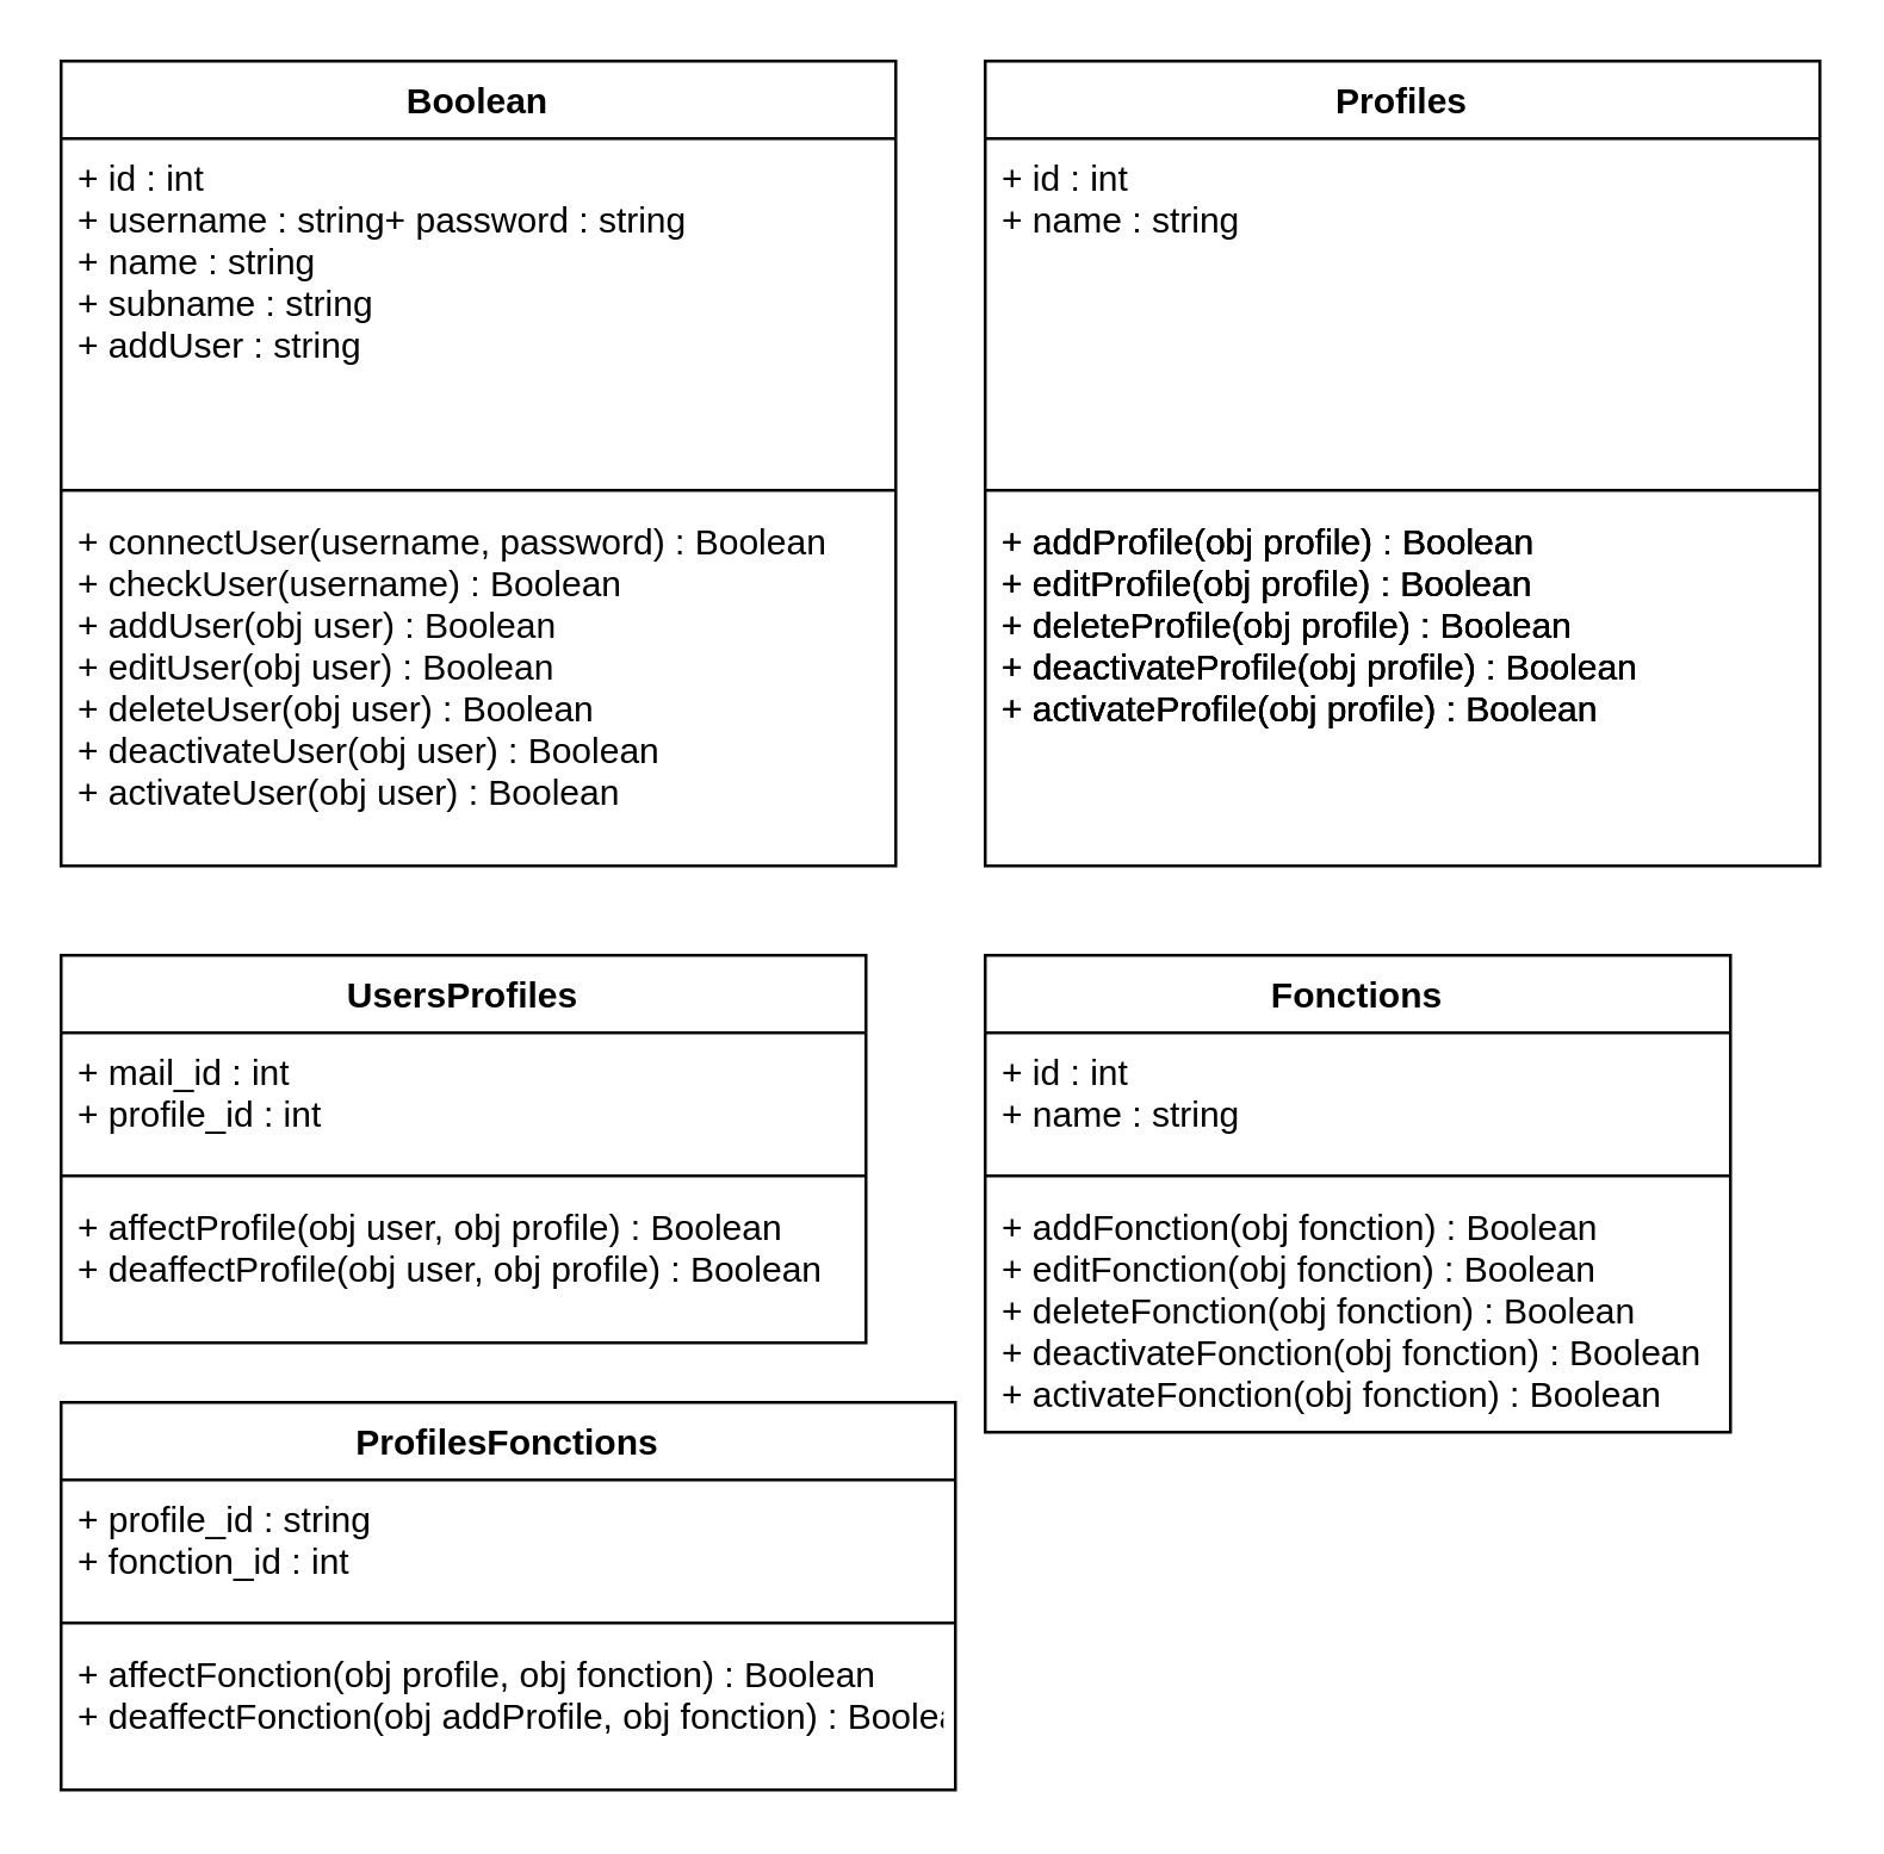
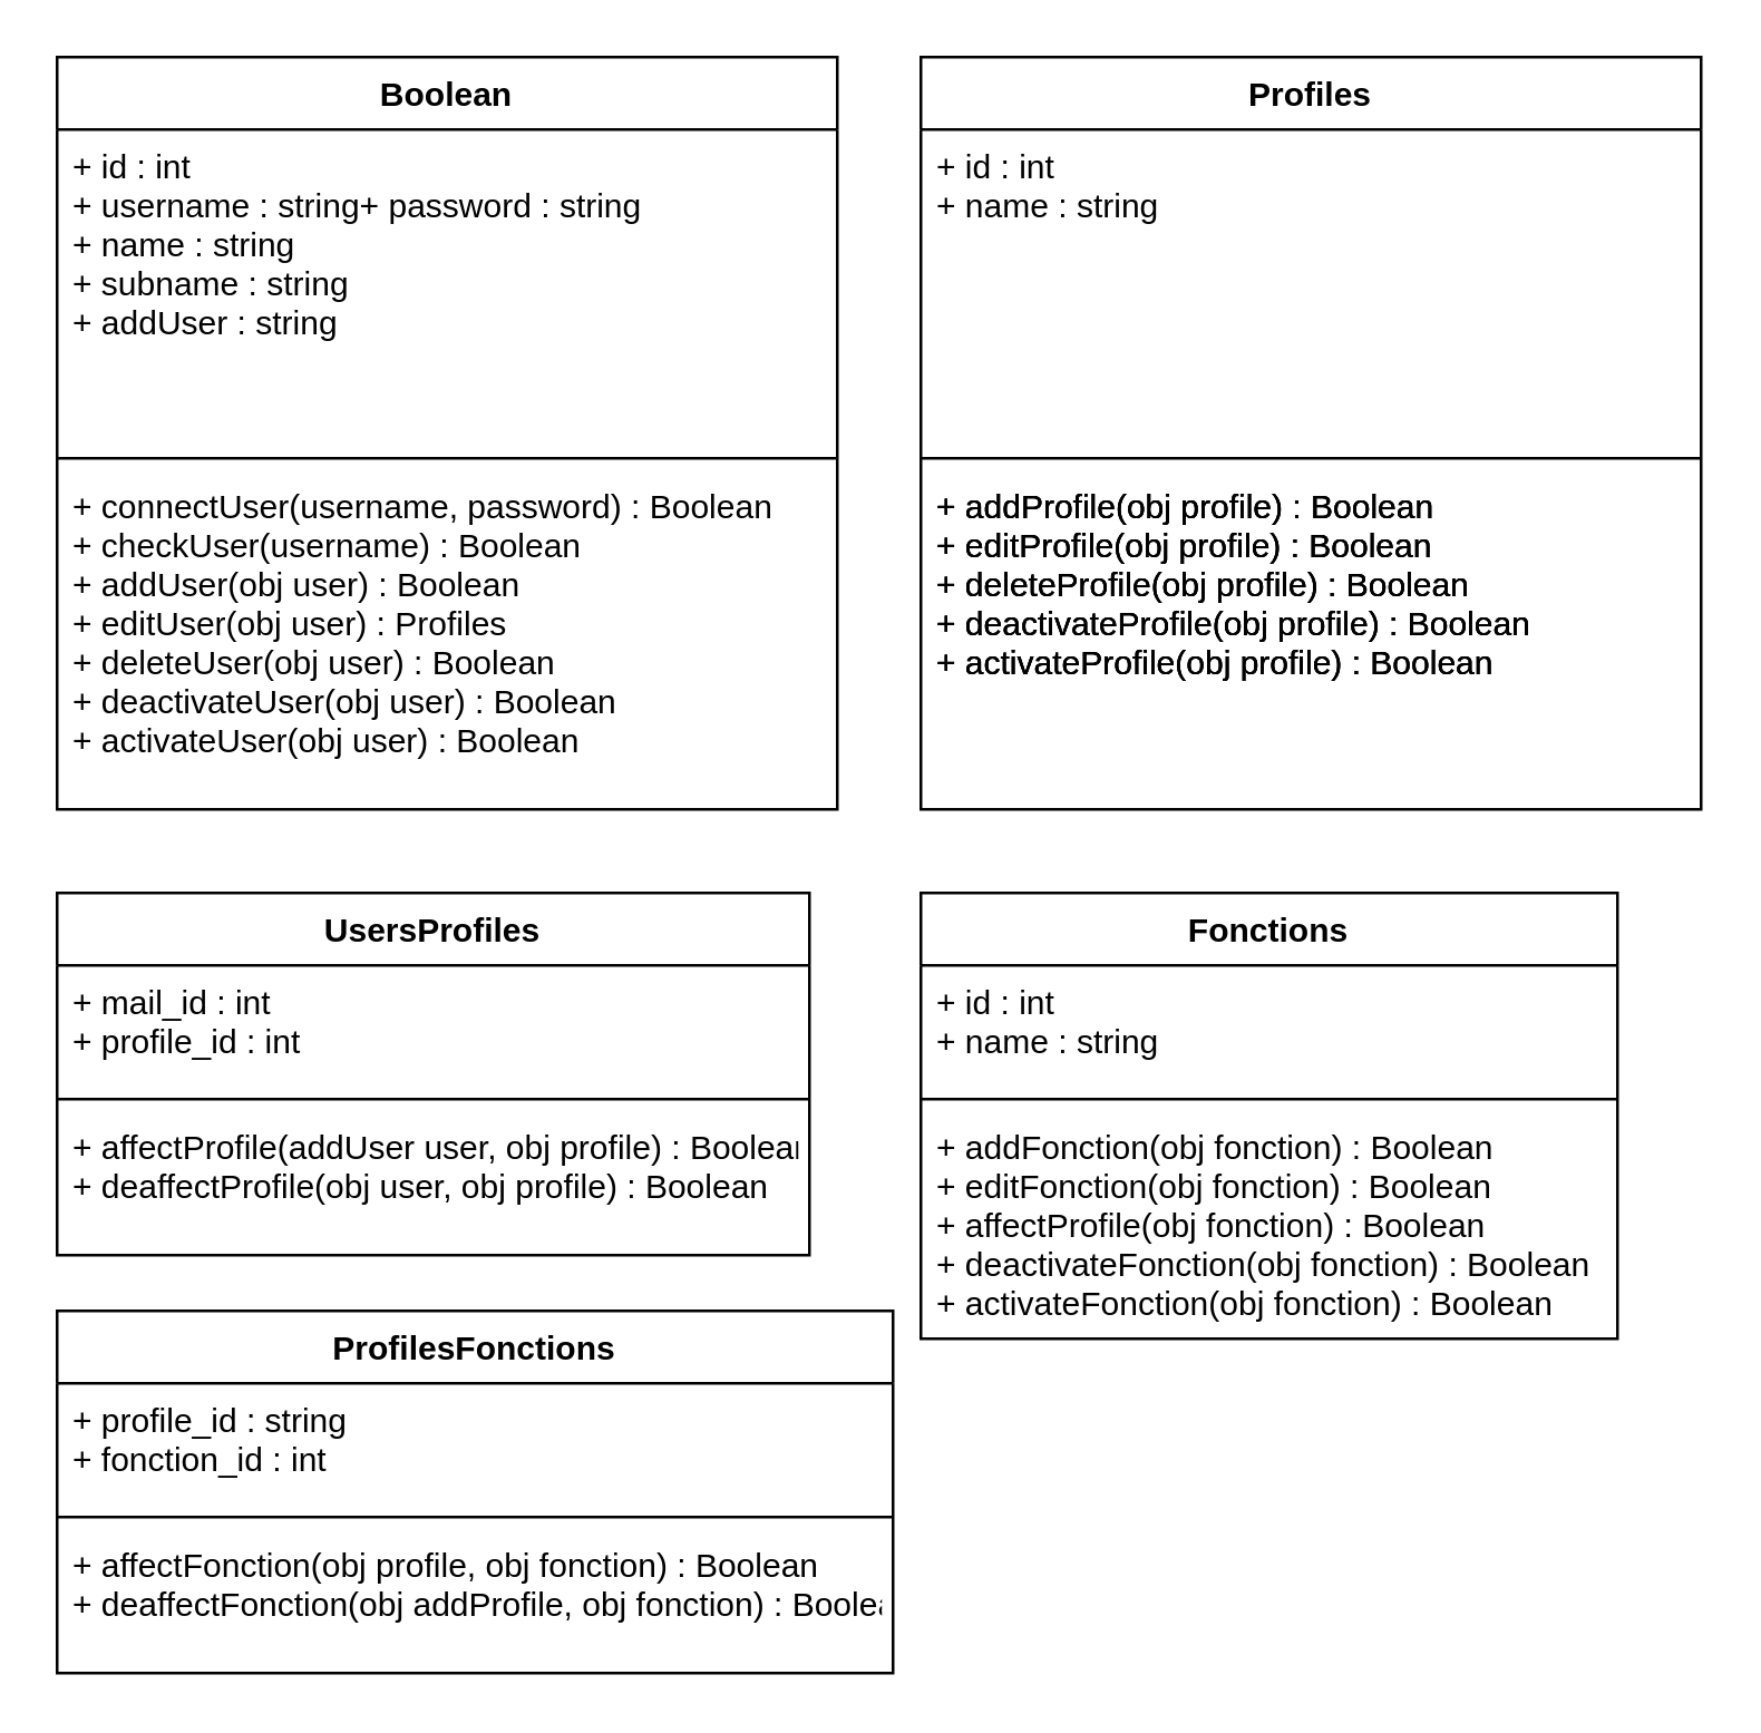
  <mxCell id="0" />
  <mxCell id="1" parent="0" />
  <mxCell id="2" value="Boolean" style="swimlane;fontStyle=1;align=center;verticalAlign=top;childLayout=stackLayout;horizontal=1;startSize=26;horizontalStack=0;resizeParent=1;resizeParentMax=0;resizeLast=0;collapsible=1;marginBottom=0;" vertex="1" parent="1"><mxGeometry x="20" y="20" width="280" height="270" as="geometry" /></mxCell>
  <mxCell id="3" value="+ id : int&#10;+ username : string+ password : string&#10;+ name : string&#10;+ subname : string&#10;+ addUser : string&#10;&#10;" style="text;strokeColor=none;fillColor=none;align=left;verticalAlign=top;spacingLeft=4;spacingRight=4;overflow=hidden;rotatable=0;points=[[0,0.5],[1,0.5]];portConstraint=eastwest;" vertex="1" parent="2"><mxGeometry y="26" width="280" height="114" as="geometry" /></mxCell>
  <mxCell id="4" value="" style="line;strokeWidth=1;fillColor=none;align=left;verticalAlign=middle;spacingTop=-1;spacingLeft=3;spacingRight=3;rotatable=0;labelPosition=right;points=[];portConstraint=eastwest;" vertex="1" parent="2"><mxGeometry y="140" width="280" height="8" as="geometry" /></mxCell>
- <mxCell id="5" value="+ connectUser(username, password) : Boolean&#10;+ checkUser(username) : Boolean&#10;+ addUser(obj user) : Boolean&#10;+ editUser(obj user) : Boolean&#10;+ deleteUser(obj user) : Boolean&#10;+ deactivateUser(obj user) : Boolean&#10;+ activateUser(obj user) : Boolean" style="text;strokeColor=none;fillColor=none;align=left;verticalAlign=top;spacingLeft=4;spacingRight=4;overflow=hidden;rotatable=0;points=[[0,0.5],[1,0.5]];portConstraint=eastwest;" vertex="1" parent="2"><mxGeometry y="148" width="280" height="122" as="geometry" /></mxCell>
+ <mxCell id="5" value="+ connectUser(username, password) : Boolean&#10;+ checkUser(username) : Boolean&#10;+ addUser(obj user) : Boolean&#10;+ editUser(obj user) : Profiles&#10;+ deleteUser(obj user) : Boolean&#10;+ deactivateUser(obj user) : Boolean&#10;+ activateUser(obj user) : Boolean" style="text;strokeColor=none;fillColor=none;align=left;verticalAlign=top;spacingLeft=4;spacingRight=4;overflow=hidden;rotatable=0;points=[[0,0.5],[1,0.5]];portConstraint=eastwest;" vertex="1" parent="2"><mxGeometry y="148" width="280" height="122" as="geometry" /></mxCell>
  <mxCell id="6" value="Profiles" style="swimlane;fontStyle=1;align=center;verticalAlign=top;childLayout=stackLayout;horizontal=1;startSize=26;horizontalStack=0;resizeParent=1;resizeParentMax=0;resizeLast=0;collapsible=1;marginBottom=0;" vertex="1" parent="1"><mxGeometry x="330" y="20" width="280" height="270" as="geometry" /></mxCell>
  <mxCell id="7" value="+ id : int&#10;+ name : string&#10;" style="text;strokeColor=none;fillColor=none;align=left;verticalAlign=top;spacingLeft=4;spacingRight=4;overflow=hidden;rotatable=0;points=[[0,0.5],[1,0.5]];portConstraint=eastwest;" vertex="1" parent="6"><mxGeometry y="26" width="280" height="114" as="geometry" /></mxCell>
  <mxCell id="8" value="" style="line;strokeWidth=1;fillColor=none;align=left;verticalAlign=middle;spacingTop=-1;spacingLeft=3;spacingRight=3;rotatable=0;labelPosition=right;points=[];portConstraint=eastwest;" vertex="1" parent="6"><mxGeometry y="140" width="280" height="8" as="geometry" /></mxCell>
  <mxCell id="9" value="+ addProfile(obj profile) : Boolean&#10;+ editProfile(obj profile) : Boolean&#10;+ deleteProfile(obj profile) : Boolean&#10;+ deactivateProfile(obj profile) : Boolean&#10;+ activateProfile(obj profile) : Boolean" style="text;strokeColor=none;fillColor=none;align=left;verticalAlign=top;spacingLeft=4;spacingRight=4;overflow=hidden;rotatable=0;points=[[0,0.5],[1,0.5]];portConstraint=eastwest;" vertex="1" parent="6"><mxGeometry y="148" width="280" height="122" as="geometry" /></mxCell>
  <mxCell id="10" value="UsersProfiles" style="swimlane;fontStyle=1;align=center;verticalAlign=top;childLayout=stackLayout;horizontal=1;startSize=26;horizontalStack=0;resizeParent=1;resizeParentMax=0;resizeLast=0;collapsible=1;marginBottom=0;" vertex="1" parent="1"><mxGeometry x="20" y="320" width="270" height="130" as="geometry" /></mxCell>
  <mxCell id="11" value="+ mail_id : int&#10;+ profile_id : int&#10;&#10;" style="text;strokeColor=none;fillColor=none;align=left;verticalAlign=top;spacingLeft=4;spacingRight=4;overflow=hidden;rotatable=0;points=[[0,0.5],[1,0.5]];portConstraint=eastwest;" vertex="1" parent="10"><mxGeometry y="26" width="270" height="44" as="geometry" /></mxCell>
  <mxCell id="12" value="" style="line;strokeWidth=1;fillColor=none;align=left;verticalAlign=middle;spacingTop=-1;spacingLeft=3;spacingRight=3;rotatable=0;labelPosition=right;points=[];portConstraint=eastwest;" vertex="1" parent="10"><mxGeometry y="70" width="270" height="8" as="geometry" /></mxCell>
- <mxCell id="13" value="+ affectProfile(obj user, obj profile) : Boolean&#10;+ deaffectProfile(obj user, obj profile) : Boolean" style="text;strokeColor=none;fillColor=none;align=left;verticalAlign=top;spacingLeft=4;spacingRight=4;overflow=hidden;rotatable=0;points=[[0,0.5],[1,0.5]];portConstraint=eastwest;" vertex="1" parent="10"><mxGeometry y="78" width="270" height="52" as="geometry" /></mxCell>
+ <mxCell id="13" value="+ affectProfile(addUser user, obj profile) : Boolean&#10;+ deaffectProfile(obj user, obj profile) : Boolean" style="text;strokeColor=none;fillColor=none;align=left;verticalAlign=top;spacingLeft=4;spacingRight=4;overflow=hidden;rotatable=0;points=[[0,0.5],[1,0.5]];portConstraint=eastwest;" vertex="1" parent="10"><mxGeometry y="78" width="270" height="52" as="geometry" /></mxCell>
  <mxCell id="14" value="ProfilesFonctions" style="swimlane;fontStyle=1;align=center;verticalAlign=top;childLayout=stackLayout;horizontal=1;startSize=26;horizontalStack=0;resizeParent=1;resizeParentMax=0;resizeLast=0;collapsible=1;marginBottom=0;" vertex="1" parent="1"><mxGeometry x="20" y="470" width="300" height="130" as="geometry" /></mxCell>
  <mxCell id="15" value="+ profile_id : string&#10;+ fonction_id : int&#10;&#10;" style="text;strokeColor=none;fillColor=none;align=left;verticalAlign=top;spacingLeft=4;spacingRight=4;overflow=hidden;rotatable=0;points=[[0,0.5],[1,0.5]];portConstraint=eastwest;" vertex="1" parent="14"><mxGeometry y="26" width="300" height="44" as="geometry" /></mxCell>
  <mxCell id="16" value="" style="line;strokeWidth=1;fillColor=none;align=left;verticalAlign=middle;spacingTop=-1;spacingLeft=3;spacingRight=3;rotatable=0;labelPosition=right;points=[];portConstraint=eastwest;" vertex="1" parent="14"><mxGeometry y="70" width="300" height="8" as="geometry" /></mxCell>
  <mxCell id="17" value="+ affectFonction(obj profile, obj fonction) : Boolean&#10;+ deaffectFonction(obj addProfile, obj fonction) : Boolean" style="text;strokeColor=none;fillColor=none;align=left;verticalAlign=top;spacingLeft=4;spacingRight=4;overflow=hidden;rotatable=0;points=[[0,0.5],[1,0.5]];portConstraint=eastwest;" vertex="1" parent="14"><mxGeometry y="78" width="300" height="52" as="geometry" /></mxCell>
  <mxCell id="18" value="+ addProfile(obj profile) : Boolean&#10;+ editProfile(obj profile) : Boolean&#10;+ deleteProfile(obj profile) : Boolean&#10;+ deactivateProfile(obj profile) : Boolean&#10;+ activateProfile(obj profile) : Boolean" style="text;strokeColor=none;fillColor=none;align=left;verticalAlign=top;spacingLeft=4;spacingRight=4;overflow=hidden;rotatable=0;points=[[0,0.5],[1,0.5]];portConstraint=eastwest;" vertex="1" parent="1"><mxGeometry x="330" y="168" width="280" height="122" as="geometry" /></mxCell>
  <mxCell id="19" value="+ addProfile(obj profile) : Boolean&#10;+ editProfile(obj profile) : Boolean&#10;+ deleteProfile(obj profile) : Boolean&#10;+ deactivateProfile(obj profile) : Boolean&#10;+ activateProfile(obj profile) : Boolean" style="text;strokeColor=none;fillColor=none;align=left;verticalAlign=top;spacingLeft=4;spacingRight=4;overflow=hidden;rotatable=0;points=[[0,0.5],[1,0.5]];portConstraint=eastwest;" vertex="1" parent="1"><mxGeometry x="330" y="168" width="280" height="122" as="geometry" /></mxCell>
  <mxCell id="20" value="Fonctions" style="swimlane;fontStyle=1;align=center;verticalAlign=top;childLayout=stackLayout;horizontal=1;startSize=26;horizontalStack=0;resizeParent=1;resizeParentMax=0;resizeLast=0;collapsible=1;marginBottom=0;" vertex="1" parent="1"><mxGeometry x="330" y="320" width="250" height="160" as="geometry" /></mxCell>
  <mxCell id="21" value="+ id : int&#10;+ name : string&#10;" style="text;strokeColor=none;fillColor=none;align=left;verticalAlign=top;spacingLeft=4;spacingRight=4;overflow=hidden;rotatable=0;points=[[0,0.5],[1,0.5]];portConstraint=eastwest;" vertex="1" parent="20"><mxGeometry y="26" width="250" height="44" as="geometry" /></mxCell>
  <mxCell id="22" value="" style="line;strokeWidth=1;fillColor=none;align=left;verticalAlign=middle;spacingTop=-1;spacingLeft=3;spacingRight=3;rotatable=0;labelPosition=right;points=[];portConstraint=eastwest;" vertex="1" parent="20"><mxGeometry y="70" width="250" height="8" as="geometry" /></mxCell>
- <mxCell id="23" value="+ addFonction(obj fonction) : Boolean&#10;+ editFonction(obj fonction) : Boolean&#10;+ deleteFonction(obj fonction) : Boolean&#10;+ deactivateFonction(obj fonction) : Boolean&#10;+ activateFonction(obj fonction) : Boolean" style="text;strokeColor=none;fillColor=none;align=left;verticalAlign=top;spacingLeft=4;spacingRight=4;overflow=hidden;rotatable=0;points=[[0,0.5],[1,0.5]];portConstraint=eastwest;" vertex="1" parent="20"><mxGeometry y="78" width="250" height="82" as="geometry" /></mxCell>
+ <mxCell id="23" value="+ addFonction(obj fonction) : Boolean&#10;+ editFonction(obj fonction) : Boolean&#10;+ affectProfile(obj fonction) : Boolean&#10;+ deactivateFonction(obj fonction) : Boolean&#10;+ activateFonction(obj fonction) : Boolean" style="text;strokeColor=none;fillColor=none;align=left;verticalAlign=top;spacingLeft=4;spacingRight=4;overflow=hidden;rotatable=0;points=[[0,0.5],[1,0.5]];portConstraint=eastwest;" vertex="1" parent="20"><mxGeometry y="78" width="250" height="82" as="geometry" /></mxCell>
